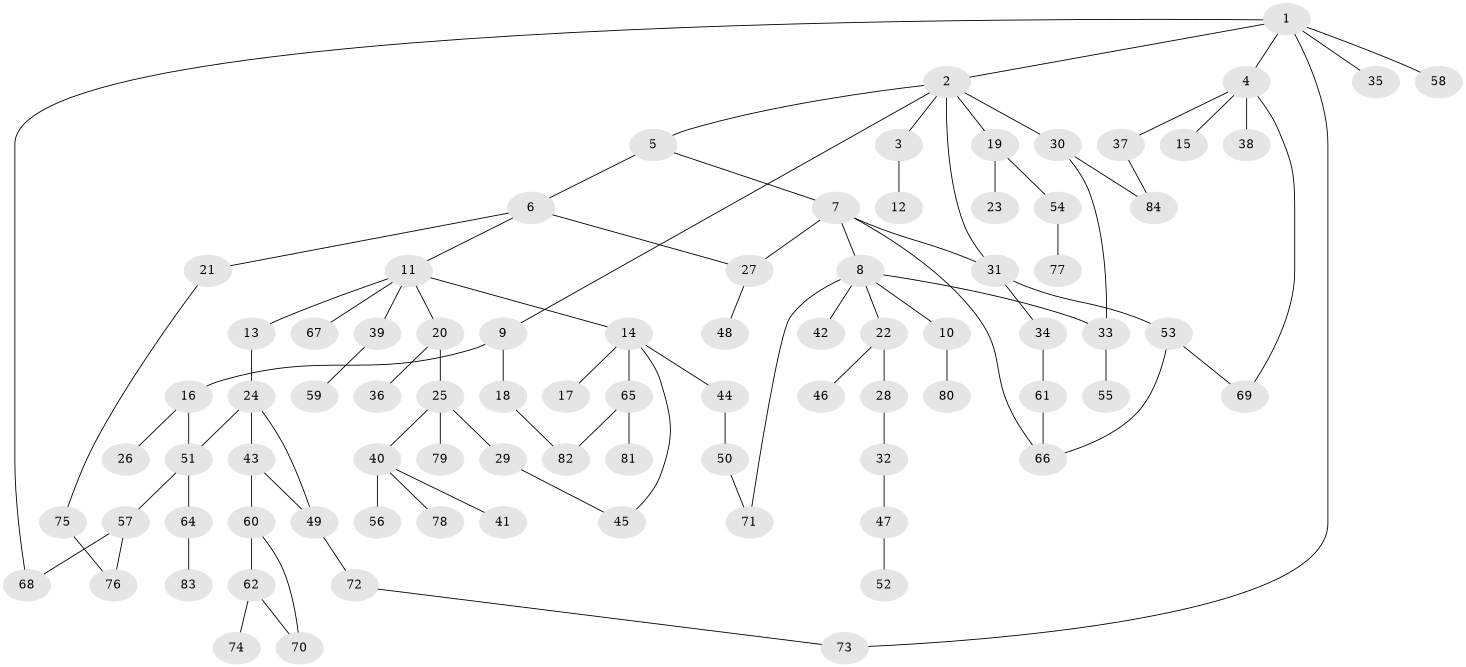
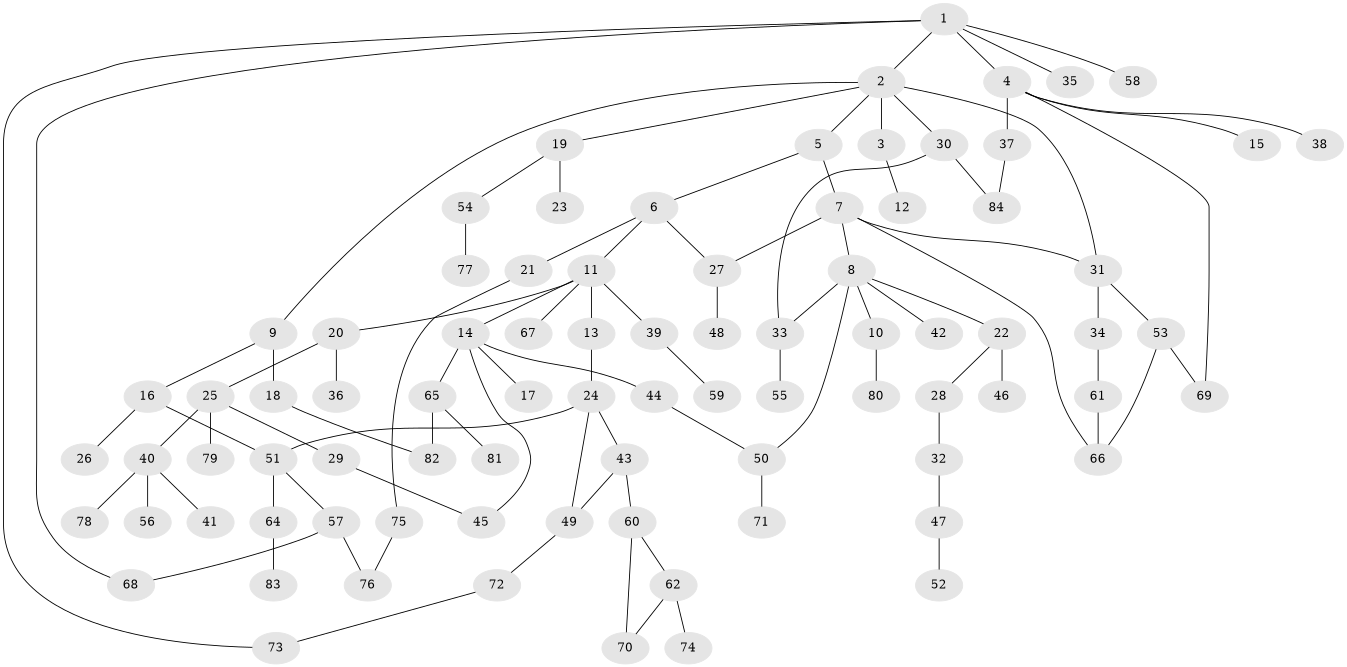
  graph {
    node [color=gray90 style=filled]
    1
    2
    4
    35
    58
    68
    73
    3
    5
    9
    19
    30
    31
    15
    37
    38
    69
    12
    6
    7
    16
    18
    23
    54
    33
    84
    34
    53
    11
    21
    27
    8
    66
    13
    14
    20
    39
    67
    75
    10
    22
    42
    50
    48
    80
    28
    46
    55
    71
    26
    51
    82
    24
    17
    44
    45
    65
    25
    36
    59
    43
    49
    81
    57
    64
    77
    29
    40
    79
    76
    32
    60
    72
    41
    56
    78
    47
    61
    52
    62
    70
    83
    74
    1 -- 2
    1 -- 4
    1 -- 35
    1 -- 58
    1 -- 68
    1 -- 73
    2 -- 3
    2 -- 5
    2 -- 9
    2 -- 19
    2 -- 30
    2 -- 31
    4 -- 15
    4 -- 37
    4 -- 38
    4 -- 69
    3 -- 12
    5 -- 6
    5 -- 7
    9 -- 16
    9 -- 18
    19 -- 23
    19 -- 54
    30 -- 33
    30 -- 84
    31 -- 34
    31 -- 53
    37 -- 84
    6 -- 11
    6 -- 21
    6 -- 27
    7 -- 31
    7 -- 27
    7 -- 8
    7 -- 66
    16 -- 26
    16 -- 51
    18 -- 82
    54 -- 77
    33 -- 55
    34 -- 61
    53 -- 69
    53 -- 66
    11 -- 13
    11 -- 14
    11 -- 20
    11 -- 39
    11 -- 67
    21 -- 75
    27 -- 48
    8 -- 33
    8 -- 10
    8 -- 22
    8 -- 42
-   8 -- 71
+   8 -- 50
    13 -- 24
    14 -- 17
    14 -- 44
    14 -- 45
    14 -- 65
    20 -- 25
    20 -- 36
    39 -- 59
    75 -- 76
    10 -- 80
    22 -- 28
    22 -- 46
    50 -- 71
    28 -- 32
    51 -- 57
    51 -- 64
    24 -- 51
    24 -- 43
    24 -- 49
    44 -- 50
    65 -- 82
    65 -- 81
    25 -- 29
    25 -- 40
    25 -- 79
    43 -- 49
    43 -- 60
    49 -- 72
    57 -- 68
    57 -- 76
    64 -- 83
    29 -- 45
    40 -- 41
    40 -- 56
    40 -- 78
    32 -- 47
    60 -- 62
    60 -- 70
    72 -- 73
    47 -- 52
    61 -- 66
    62 -- 70
    62 -- 74
  }
